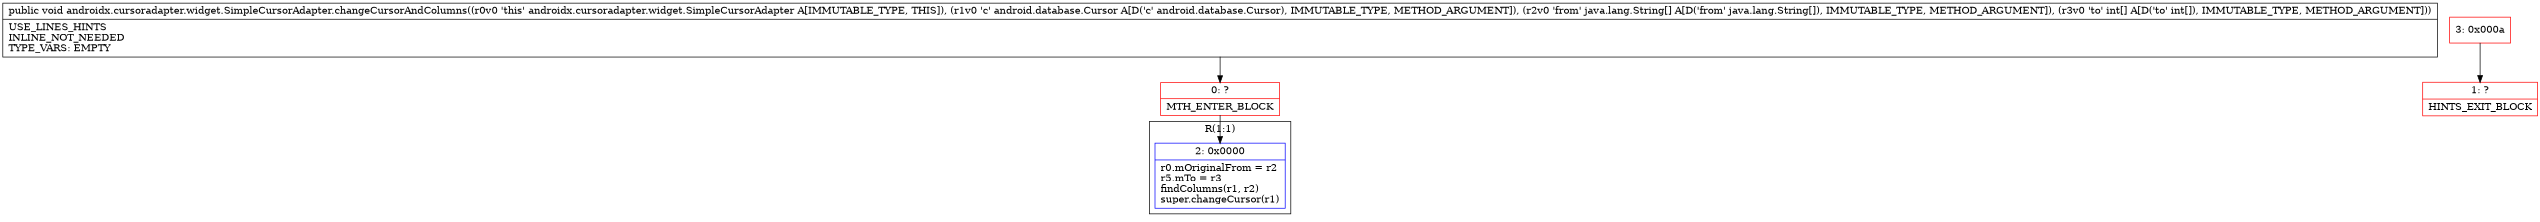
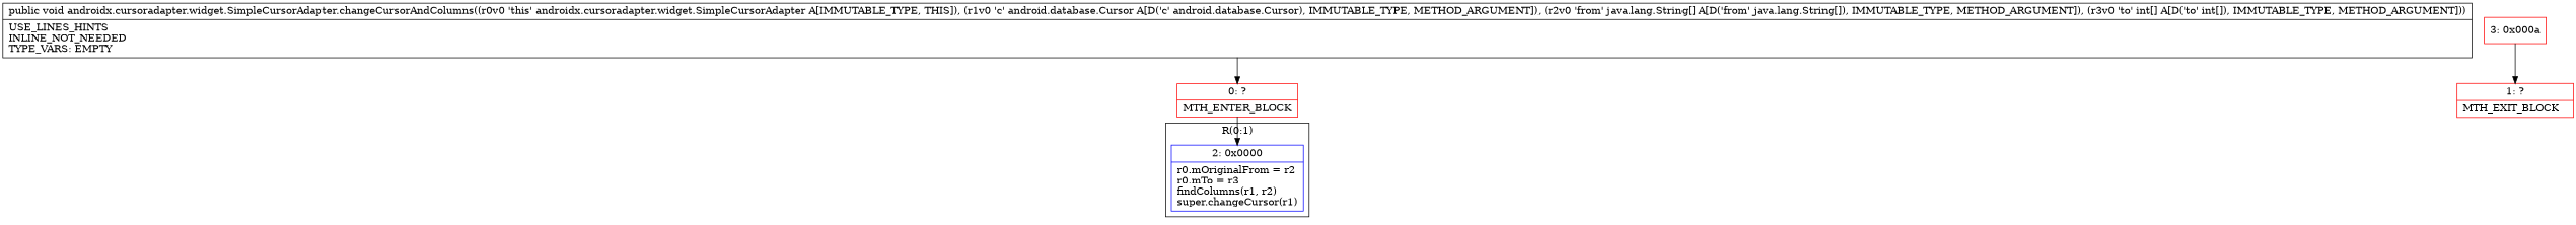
  digraph {
    node [color=red shape=record]
-   n1 [color=blue label="{2\:\ 0x0000|r0.mOriginalFrom = r2\lr5.mTo = r3\lfindColumns(r1, r2)\lsuper.changeCursor(r1)\l}"]
+   n1 [color=blue label="{2\:\ 0x0000|r0.mOriginalFrom = r2\lr0.mTo = r3\lfindColumns(r1, r2)\lsuper.changeCursor(r1)\l}"]
    n2 [label="{3\:\ 0x000a}"]
-   n3 [label="{1\:\ ?|HINTS_EXIT_BLOCK\l}"]
+   n3 [label="{1\:\ ?|MTH_EXIT_BLOCK\l}"]
    n4 [label="{0\:\ ?|MTH_ENTER_BLOCK\l}"]
    n5 [label="{public void androidx.cursoradapter.widget.SimpleCursorAdapter.changeCursorAndColumns((r0v0 'this' androidx.cursoradapter.widget.SimpleCursorAdapter A[IMMUTABLE_TYPE, THIS]), (r1v0 'c' android.database.Cursor A[D('c' android.database.Cursor), IMMUTABLE_TYPE, METHOD_ARGUMENT]), (r2v0 'from' java.lang.String[] A[D('from' java.lang.String[]), IMMUTABLE_TYPE, METHOD_ARGUMENT]), (r3v0 'to' int[] A[D('to' int[]), IMMUTABLE_TYPE, METHOD_ARGUMENT]))  | USE_LINES_HINTS\lINLINE_NOT_NEEDED\lTYPE_VARS: EMPTY\l}" color=""]
    subgraph cluster_1 {
-     label="R(1:1)"
+     label="R(0:1)"
      n1
    }
    n2 -> n3
    n4 -> n1
    n5 -> n4
  }
